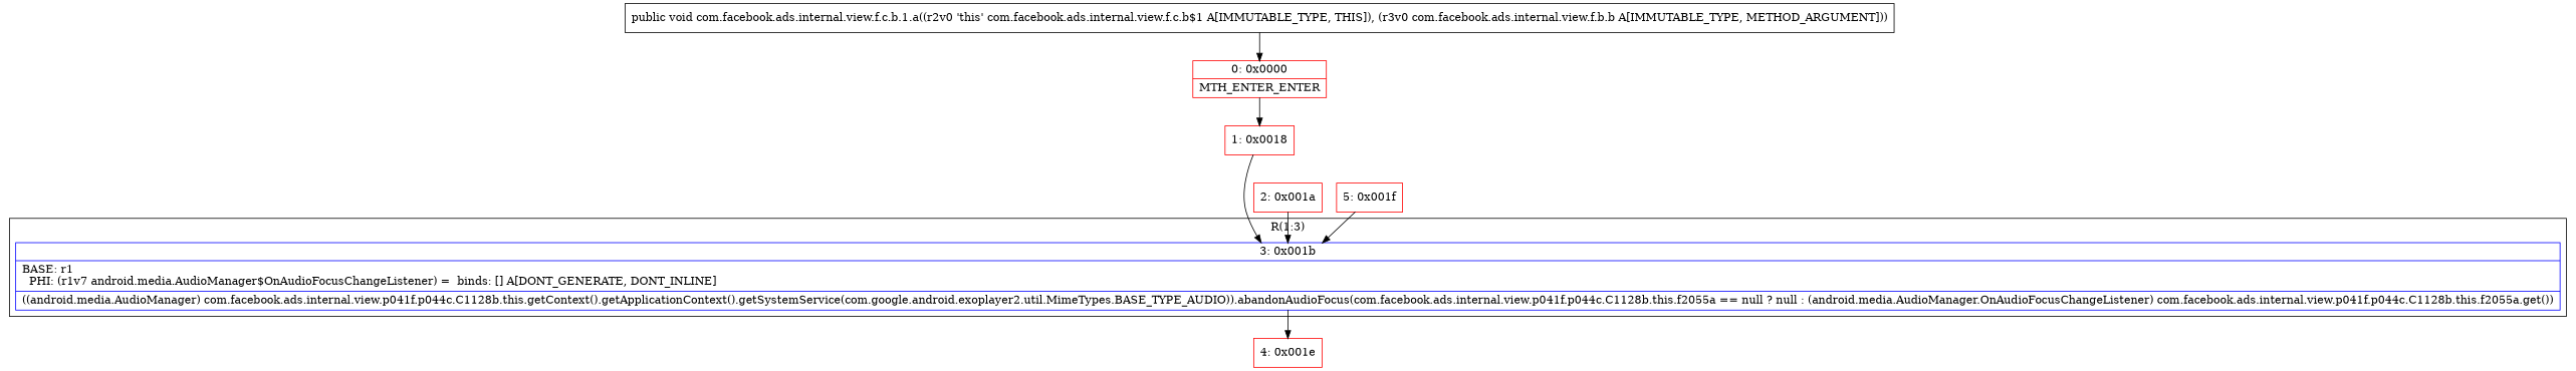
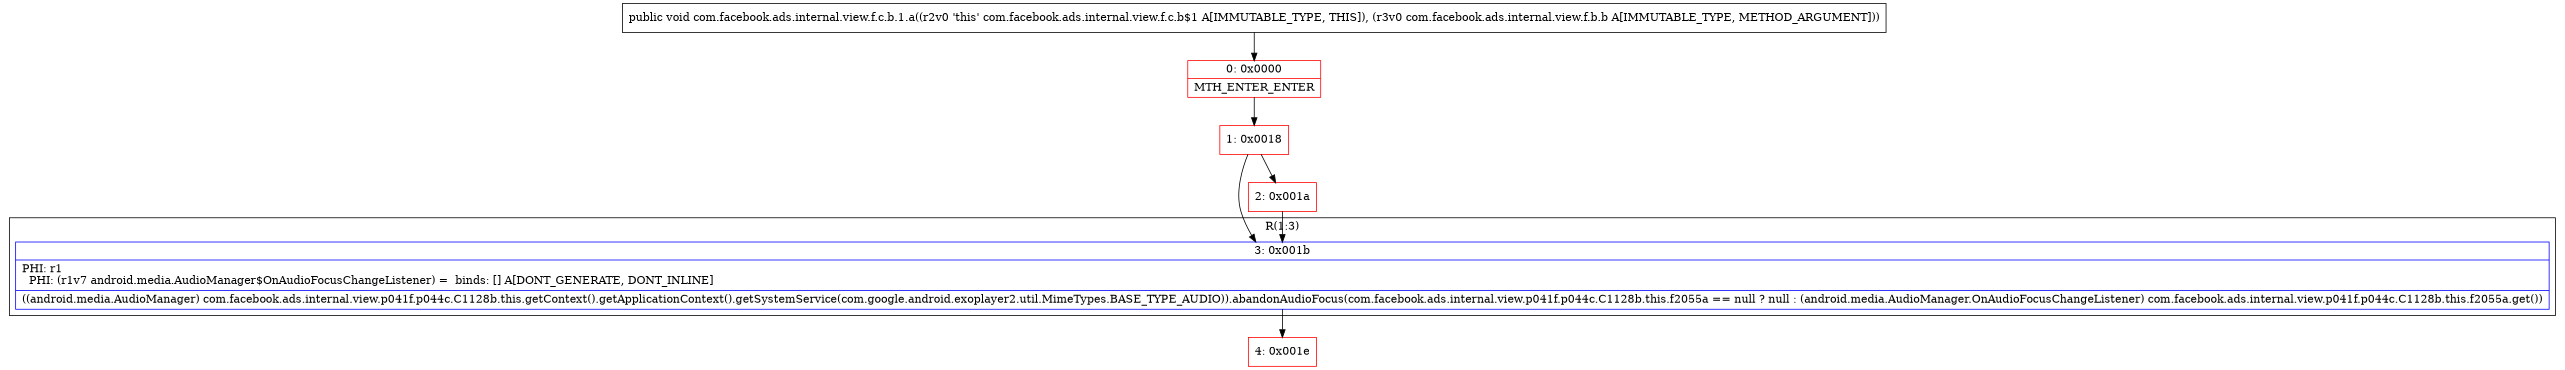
  digraph {
    node [color=red shape=record]
-   n1 [color=blue label="{3\:\ 0x001b|BASE: r1 \l  PHI: (r1v7 android.media.AudioManager$OnAudioFocusChangeListener) =  binds: [] A[DONT_GENERATE, DONT_INLINE]\l|((android.media.AudioManager) com.facebook.ads.internal.view.p041f.p044c.C1128b.this.getContext().getApplicationContext().getSystemService(com.google.android.exoplayer2.util.MimeTypes.BASE_TYPE_AUDIO)).abandonAudioFocus(com.facebook.ads.internal.view.p041f.p044c.C1128b.this.f2055a == null ? null : (android.media.AudioManager.OnAudioFocusChangeListener) com.facebook.ads.internal.view.p041f.p044c.C1128b.this.f2055a.get())\l}"]
+   n1 [color=blue label="{3\:\ 0x001b|PHI: r1 \l  PHI: (r1v7 android.media.AudioManager$OnAudioFocusChangeListener) =  binds: [] A[DONT_GENERATE, DONT_INLINE]\l|((android.media.AudioManager) com.facebook.ads.internal.view.p041f.p044c.C1128b.this.getContext().getApplicationContext().getSystemService(com.google.android.exoplayer2.util.MimeTypes.BASE_TYPE_AUDIO)).abandonAudioFocus(com.facebook.ads.internal.view.p041f.p044c.C1128b.this.f2055a == null ? null : (android.media.AudioManager.OnAudioFocusChangeListener) com.facebook.ads.internal.view.p041f.p044c.C1128b.this.f2055a.get())\l}"]
    n2 [label="{4\:\ 0x001e}"]
    n3 [label="{0\:\ 0x0000|MTH_ENTER_ENTER\l}"]
    n4 [label="{1\:\ 0x0018}"]
    n5 [label="{2\:\ 0x001a}"]
-   n6 [label="{5\:\ 0x001f}"]
    n7 [label="{public void com.facebook.ads.internal.view.f.c.b.1.a((r2v0 'this' com.facebook.ads.internal.view.f.c.b$1 A[IMMUTABLE_TYPE, THIS]), (r3v0 com.facebook.ads.internal.view.f.b.b A[IMMUTABLE_TYPE, METHOD_ARGUMENT])) }" color=""]
    subgraph cluster_1 {
      label="R(1:3)"
      n1
    }
    n1 -> n2
    n3 -> n4
    n4 -> n1
+   n4 -> n5
    n5 -> n1
-   n6 -> n1
    n7 -> n3
  }
